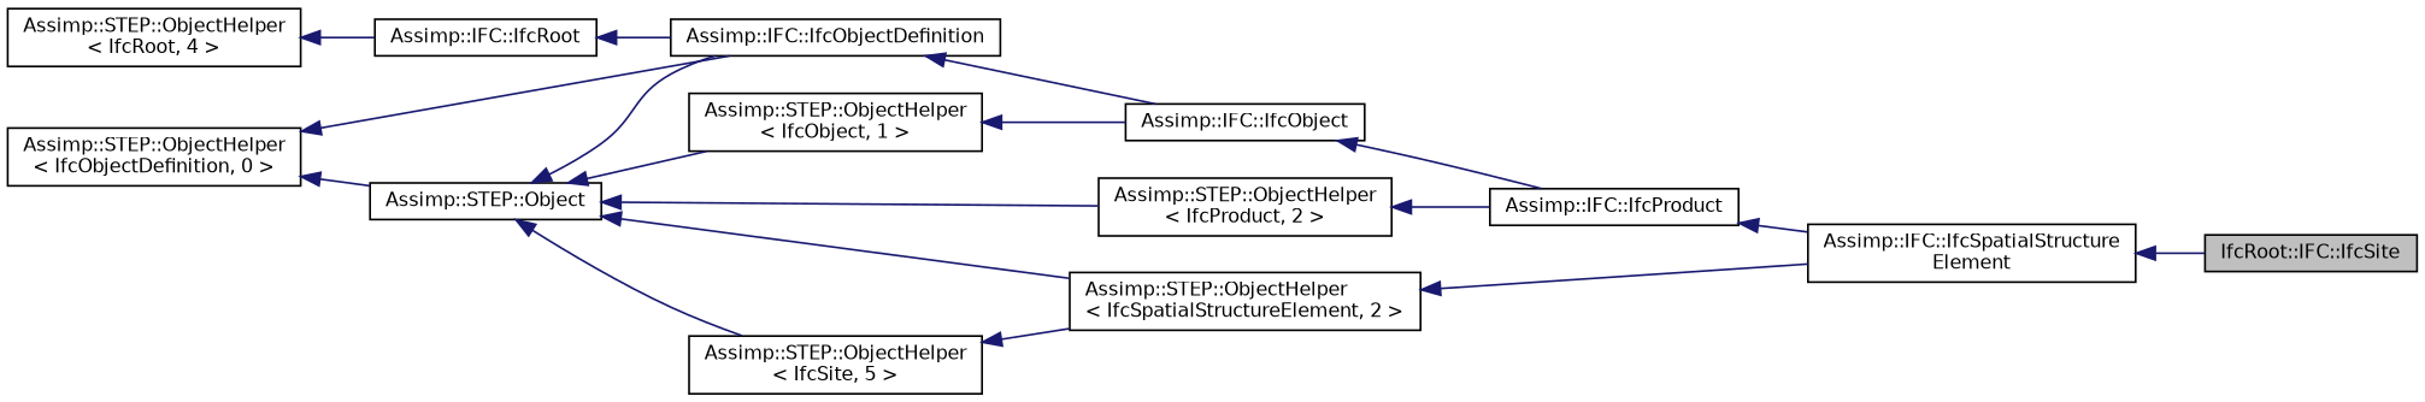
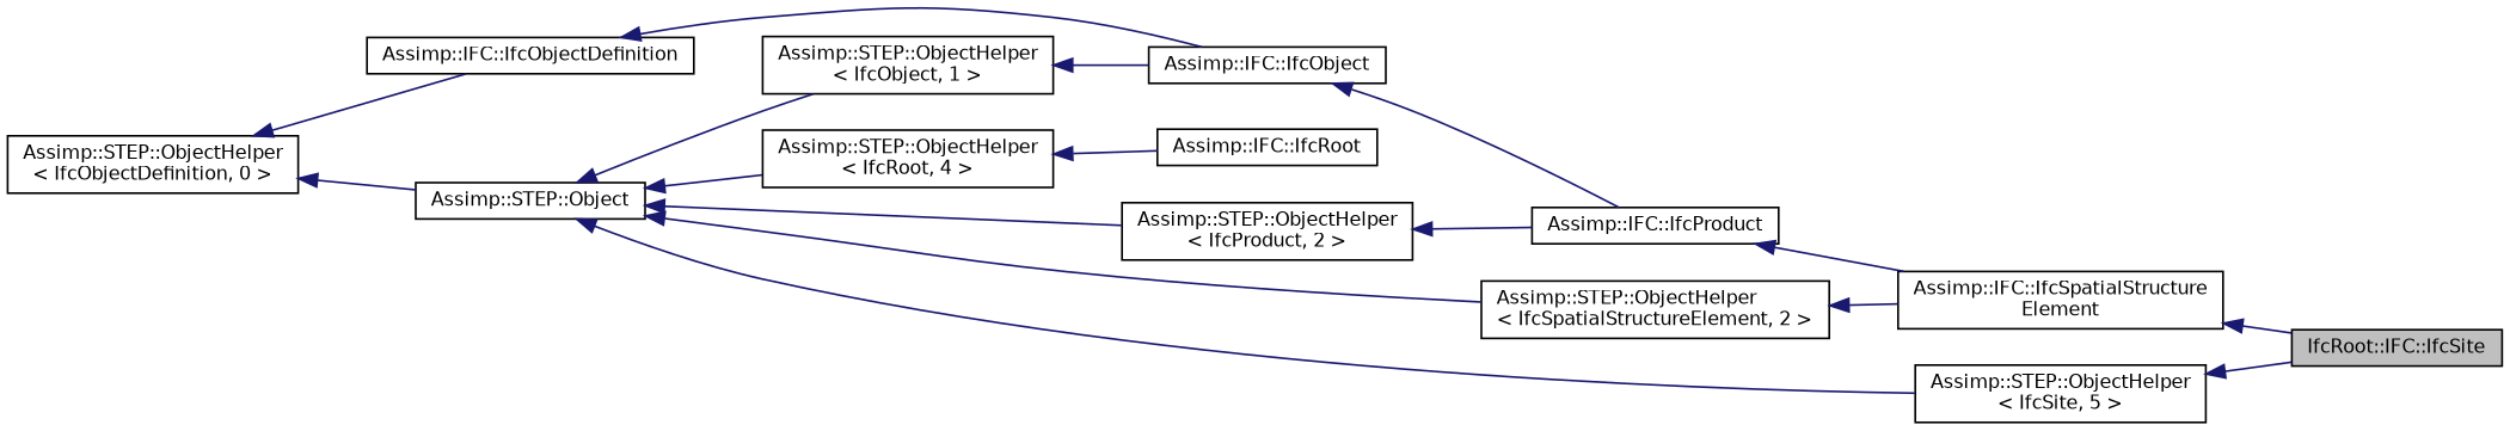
  digraph {
    rankdir=LR
    node [color=black fillcolor=white fontname=Helvetica fontsize=10 shape=record style=filled]
    edge [color=midnightblue dir=back fontname=Helvetica fontsize=10 labelfontname=Helvetica labelfontsize=10 style=solid]
    n1 [fillcolor=grey75 fontcolor=black height=0.2 label="IfcRoot::IFC::IfcSite" width=0.4]
    n2 [height=0.2 label="Assimp::IFC::IfcSpatialStructure\lElement" width=0.4]
    n3 [height=0.2 label="Assimp::IFC::IfcProduct" width=0.4]
    n4 [height=0.2 label="Assimp::IFC::IfcObject" width=0.4]
    n5 [height=0.2 label="Assimp::IFC::IfcObjectDefinition" width=0.4]
    n6 [height=0.2 label="Assimp::IFC::IfcRoot" width=0.4]
    n7 [height=0.2 label="Assimp::STEP::ObjectHelper\l\< IfcRoot, 4 \>" width=0.4]
    n8 [height=0.2 label="Assimp::STEP::Object" width=0.4]
    n9 [height=0.2 label="Assimp::STEP::ObjectHelper\l\< IfcObject, 1 \>" width=0.4]
    n10 [height=0.2 label="Assimp::STEP::ObjectHelper\l\< IfcProduct, 2 \>" width=0.4]
    n11 [height=0.2 label="Assimp::STEP::ObjectHelper\l\< IfcSpatialStructureElement, 2 \>" width=0.4]
    n12 [height=0.2 label="Assimp::STEP::ObjectHelper\l\< IfcSite, 5 \>" width=0.4]
    n13 [height=0.2 label="Assimp::STEP::ObjectHelper\l\< IfcObjectDefinition, 0 \>" width=0.4]
    n2 -> n1
    n3 -> n2
    n4 -> n3
    n5 -> n4
-   n6 -> n5
    n7 -> n6
-   n8 -> n5
+   n8 -> n7
    n8 -> n9
    n8 -> n10
    n8 -> n11
    n8 -> n12
    n9 -> n4
    n10 -> n3
    n11 -> n2
-   n12 -> n11
+   n12 -> n1
    n13 -> n5
    n13 -> n8
  }
